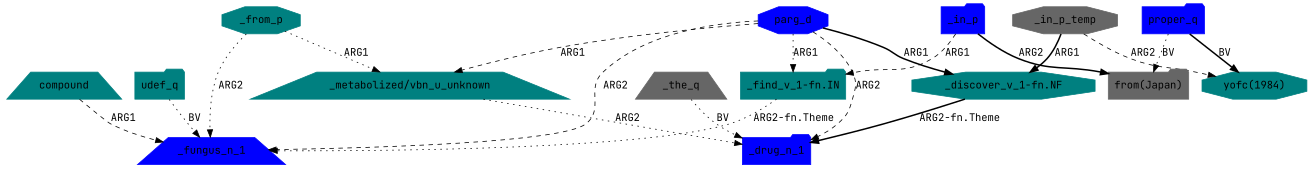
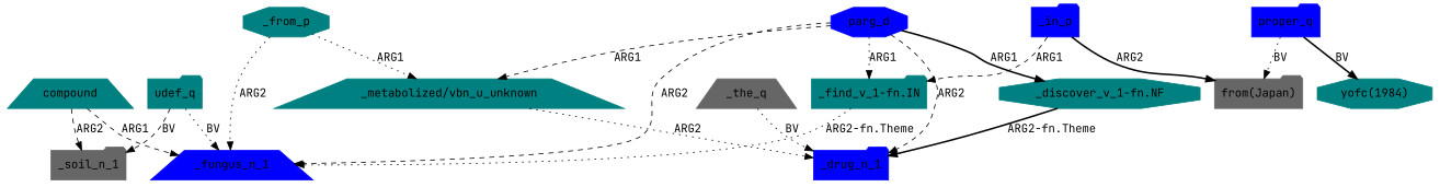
  digraph {
    fontname="JetBrains Mono"
    node [color=teal fontname="JetBrains Mono" shape=folder style=filled]
    edge [fontname="JetBrains Mono" style=dotted]
    _fungus_n_1 [color=blue shape=trapezium]
    "_find_v_1-fn.IN"
    "_metabolized/vbn_u_unknown" [shape=trapezium]
    _drug_n_1 [color=blue]
    udef_q
-   _in_p_temp [color=gray40 shape=octagon]
+   _soil_n_1 [color=gray40]
    "yofc(1984)" [shape=octagon]
    "_discover_v_1-fn.NF" [shape=octagon]
    compound [shape=trapezium]
    parg_d [color=blue shape=octagon]
    proper_q [color=blue]
    n13 [color=gray40 label="from(Japan)"]
    _the_q [color=gray40 shape=trapezium]
    _in_p [color=blue]
    _from_p [shape=octagon]
    "_find_v_1-fn.IN" -> _fungus_n_1 [label="ARG2-fn.Theme"]
    "_metabolized/vbn_u_unknown" -> _drug_n_1 [label=ARG2]
    udef_q -> _fungus_n_1 [label=BV]
-   _in_p_temp -> "yofc(1984)" [label=ARG2 style=dashed]
-   _in_p_temp -> "_discover_v_1-fn.NF" [label=ARG1 style=bold]
+   udef_q -> _soil_n_1 [label=BV style=dashed]
    "_discover_v_1-fn.NF" -> _drug_n_1 [label="ARG2-fn.Theme" style=bold]
    compound -> _fungus_n_1 [label=ARG1 style=dashed]
+   compound -> _soil_n_1 [label=ARG2 style=dashed]
    parg_d -> _fungus_n_1 [label=ARG2 style=dashed]
    parg_d -> "_find_v_1-fn.IN" [label=ARG1]
    parg_d -> "_metabolized/vbn_u_unknown" [label=ARG1 style=dashed]
    parg_d -> _drug_n_1 [label=ARG2 style=dashed]
    parg_d -> "_discover_v_1-fn.NF" [label=ARG1 style=bold]
    proper_q -> "yofc(1984)" [label=BV style=bold]
    proper_q -> n13 [label=BV]
    _the_q -> _drug_n_1 [label=BV]
    _in_p -> "_find_v_1-fn.IN" [label=ARG1 style=dashed]
    _in_p -> n13 [label=ARG2 style=bold]
    _from_p -> _fungus_n_1 [label=ARG2]
    _from_p -> "_metabolized/vbn_u_unknown" [label=ARG1]
  }
